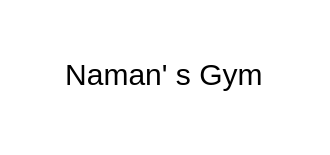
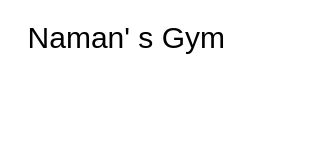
  <mxCell id="0" />
  <mxCell id="1" parent="0" />
- <mxCell id="2" value="Naman' s Gym" style="text;html=1;align=center;verticalAlign=middle;resizable=0;points=[];autosize=1;strokeColor=none;fillColor=none;strokeWidth=3;" vertex="1" parent="1"><mxGeometry x="20" y="20" width="90" height="20" as="geometry" /></mxCell>
+ <mxCell id="2" value="Naman' s Gym" style="text;html=1;align=center;verticalAlign=middle;resizable=0;points=[];autosize=1;strokeColor=none;fillColor=none;strokeWidth=3;" vertex="1" parent="1"><mxGeometry x="5" y="5" width="90" height="20" as="geometry" /></mxCell>
